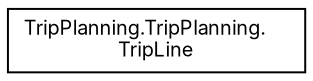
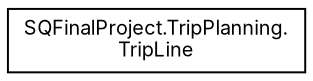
  digraph {
    rankdir=LR
    fontname=Inter
-   n1 [color=black fillcolor=white fontname=Inter fontsize=10 height=0.2 label="TripPlanning.TripPlanning.\lTripLine" shape=record style=filled width=0.4]
+   n1 [color=black fillcolor=white fontname=Inter fontsize=10 height=0.2 label="SQFinalProject.TripPlanning.\lTripLine" shape=record style=filled width=0.4]
  }
